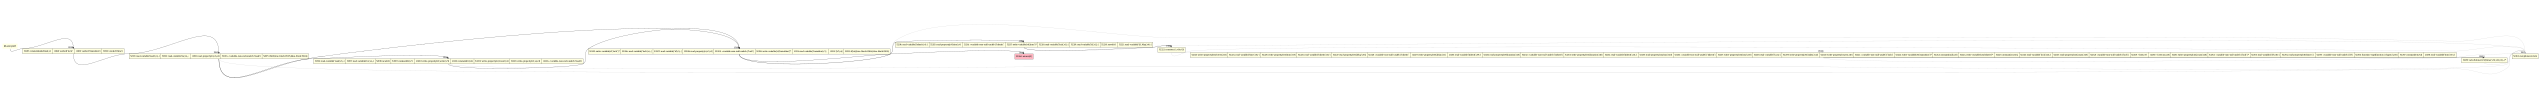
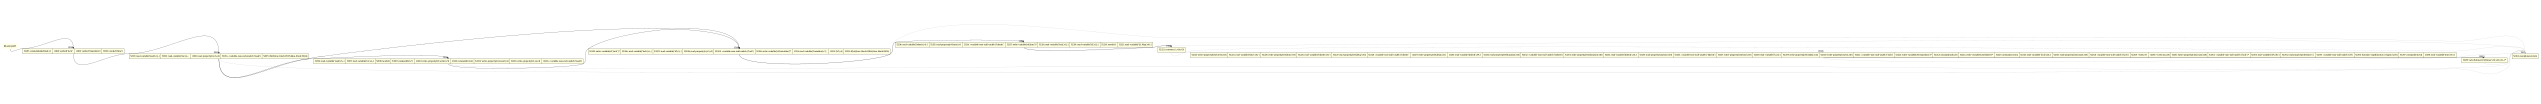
  digraph {
    fontname=Merriweather
    rankdir=LR
    node [fillcolor=lightyellow fontname=Merriweather shape=record style=filled]
    edge [fontname=Merriweather headport=n tailport=s]
    BB_entry1405 [shape=none]
    n2 [label="{52187: constant[undefined,v1]|52188: vardecl['lock']|52189: vardecl['transition']|52190: vardecl['time']}"]
    n3 [label="{52191: read-variable['node',v3,-]|52192: read-variable['ns',v4,-]|52193: read-property[v3,v4,v2]|52194: \<variable-non-null-undef\>['node']|52195: if[v2](true-block:15105,false-block:15104)}"]
    n4 [label="{52205: write-variable[v2,'lock']*|52206: read-variable['lock',v4,-]|52207: read-variable['id',v5,-]|52208: read-property[v4,v5,v3]|52209: \<variable-non-null-undef\>['lock']|52210: write-variable[v3,'transition']*|52211: read-variable['transition',v7,-]|52212: ![v7,v6]|52213: if[v6](true-block:15106,false-block:15110)}"]
    n5 [label="{52196: read-variable['node',v3,-]|52197: read-variable['ns',v4,-]|52198: new[v2]|52199: constant[0.0,v5]|52200: write-property[v2,'active',v5]|52201: constant[0.0,v6]|52202: write-property[v2,'count',v6]|52203: write-property[v3,v4,v2]|52204: \<variable-non-null-undef\>['node']}"]
    n6 [label="{52261: exceptional-return}"]
    n7 [label="{52214: read-variable['inherit',v9,-]|52215: read-property[v9,'time',v8]|52216: \<variable-non-null-undef\>['inherit']|52217: write-variable[v8,'time']*|52218: read-variable['lock',v11,-]|52219: read-variable['id',v12,-]|52220: new[v10]|52221: read-variable['d3_Map',v14,-]}"]
-   n8 [fillcolor=lightpink label="{52260: return[v1]}"]
    n9 [label="{52222: construct [-,v14,v13]}"]
    n10 [label="{52223: write-property[v10,'tween',v13]|52224: read-variable['time',v15,-]|52225: write-property[v10,'time',v15]|52226: read-variable['inherit',v17,-]|52227: read-property[v17,'delay',v16]|52228: \<variable-non-null-undef\>['inherit']|52229: write-property[v10,'delay',v16]|52230: read-variable['inherit',v19,-]|52231: read-property[v19,'duration',v18]|52232: \<variable-non-null-undef\>['inherit']|52233: write-property[v10,'duration',v18]|52234: read-variable['inherit',v21,-]|52235: read-property[v21,'ease',v20]|52236: \<variable-non-null-undef\>['inherit']|52237: write-property[v10,'ease',v20]|52238: read-variable['i',v22,-]|52239: write-property[v10,'index',v22]|52240: write-property[v11,v12,v10]|52241: \<variable-non-null-undef\>['lock']|52242: write-variable[v10,'transition']*|52243: constant[null,v23]|52244: write-variable[v23,'inherit']*|52245: constant[1.0,v24]|52246: read-variable['lock',v26,-]|52247: read-property[v26,'count',v25]|52248: \<variable-non-null-undef\>['lock']|52249: +[v25,v27]|52250: +[v27,v24,v28]|52251: write-property[v26,'count',v28]|52252: \<variable-non-null-undef\>['lock']*|52253: read-variable['d3',v30,-]|52254: read-property[v30,'timer',-]|52255: \<variable-non-null-undef\>['d3']|52256: function-expr[function ( elapsed ),v31]|52257: constant[0.0,v32]|52258: read-variable['time',v33,-]}"]
    n11 [label="{52259: call-d3.timer [v30,'timer',v31,v32,v33,-]*}"]
    BB_entry1405 -> n2 [headlabel="    15102"]
    n2 -> n3 [headlabel="      15103"]
    n3 -> n4 [headlabel="      15105"]
    n3 -> n5 [headlabel="      15104"]
    n3 -> n6 [color=gray headlabel="      15111"]
    n4 -> n6 [color=gray]
    n4 -> n7 [headlabel="      15106"]
-   n4 -> n8 [headlabel="      15110"]
    n5 -> n4
    n5 -> n6 [color=gray]
    n7 -> n6 [color=gray]
    n7 -> n9 [headlabel="      15107"]
    n9 -> n6 [color=gray]
    n9 -> n10 [color=gray headlabel="      15108"]
    n10 -> n6 [color=gray]
    n10 -> n11 [headlabel="      15109"]
    n11 -> n6 [color=gray]
  }
